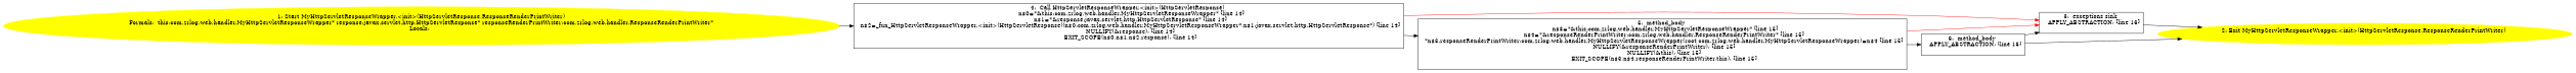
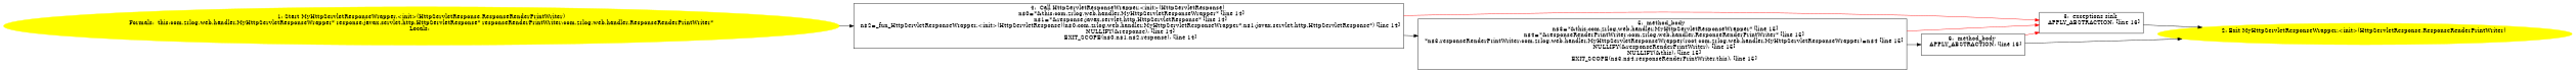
  digraph {
    rankdir=LR
    node [shape=box]
    n1 [color=yellow label="1: Start MyHttpServletResponseWrapper.<init>(HttpServletResponse,ResponseRenderPrintWriter)\nFormals:  this:com.zrlog.web.handler.MyHttpServletResponseWrapper* response:javax.servlet.http.HttpServletResponse* responseRenderPrintWriter:com.zrlog.web.handler.ResponseRenderPrintWriter*\nLocals:  \n  " style=filled shape=""]
    n2 [label="4:  Call HttpServletResponseWrapper.<init>(HttpServletResponse) \n   n$0=*&this:com.zrlog.web.handler.MyHttpServletResponseWrapper* [line 14]\n  n$1=*&response:javax.servlet.http.HttpServletResponse* [line 14]\n  n$2=_fun_HttpServletResponseWrapper.<init>(HttpServletResponse)(n$0:com.zrlog.web.handler.MyHttpServletResponseWrapper*,n$1:javax.servlet.http.HttpServletResponse*) [line 14]\n  NULLIFY(&response); [line 14]\n  EXIT_SCOPE(n$0,n$1,n$2,response); [line 14]\n "]
    n3 [label="3:  exceptions sink \n   APPLY_ABSTRACTION; [line 16]\n "]
    n4 [label="5:  method_body \n   n$3=*&this:com.zrlog.web.handler.MyHttpServletResponseWrapper* [line 15]\n  n$4=*&responseRenderPrintWriter:com.zrlog.web.handler.ResponseRenderPrintWriter* [line 15]\n  *n$3.responseRenderPrintWriter:com.zrlog.web.handler.MyHttpServletResponseWrapper(root com.zrlog.web.handler.MyHttpServletResponseWrapper)=n$4 [line 15]\n  NULLIFY(&responseRenderPrintWriter); [line 15]\n  NULLIFY(&this); [line 15]\n  EXIT_SCOPE(n$3,n$4,responseRenderPrintWriter,this); [line 15]\n "]
    n5 [color=yellow label="2: Exit MyHttpServletResponseWrapper.<init>(HttpServletResponse,ResponseRenderPrintWriter) \n  " style=filled shape=""]
    n6 [label="6:  method_body \n   APPLY_ABSTRACTION; [line 16]\n "]
    n1 -> n2
    n2 -> n3 [color=red]
    n2 -> n4
    n3 -> n5
    n4 -> n3 [color=red]
    n4 -> n6
-   n6 -> n3 [color=black]
+   n6 -> n3 [color=red]
    n6 -> n5
  }
